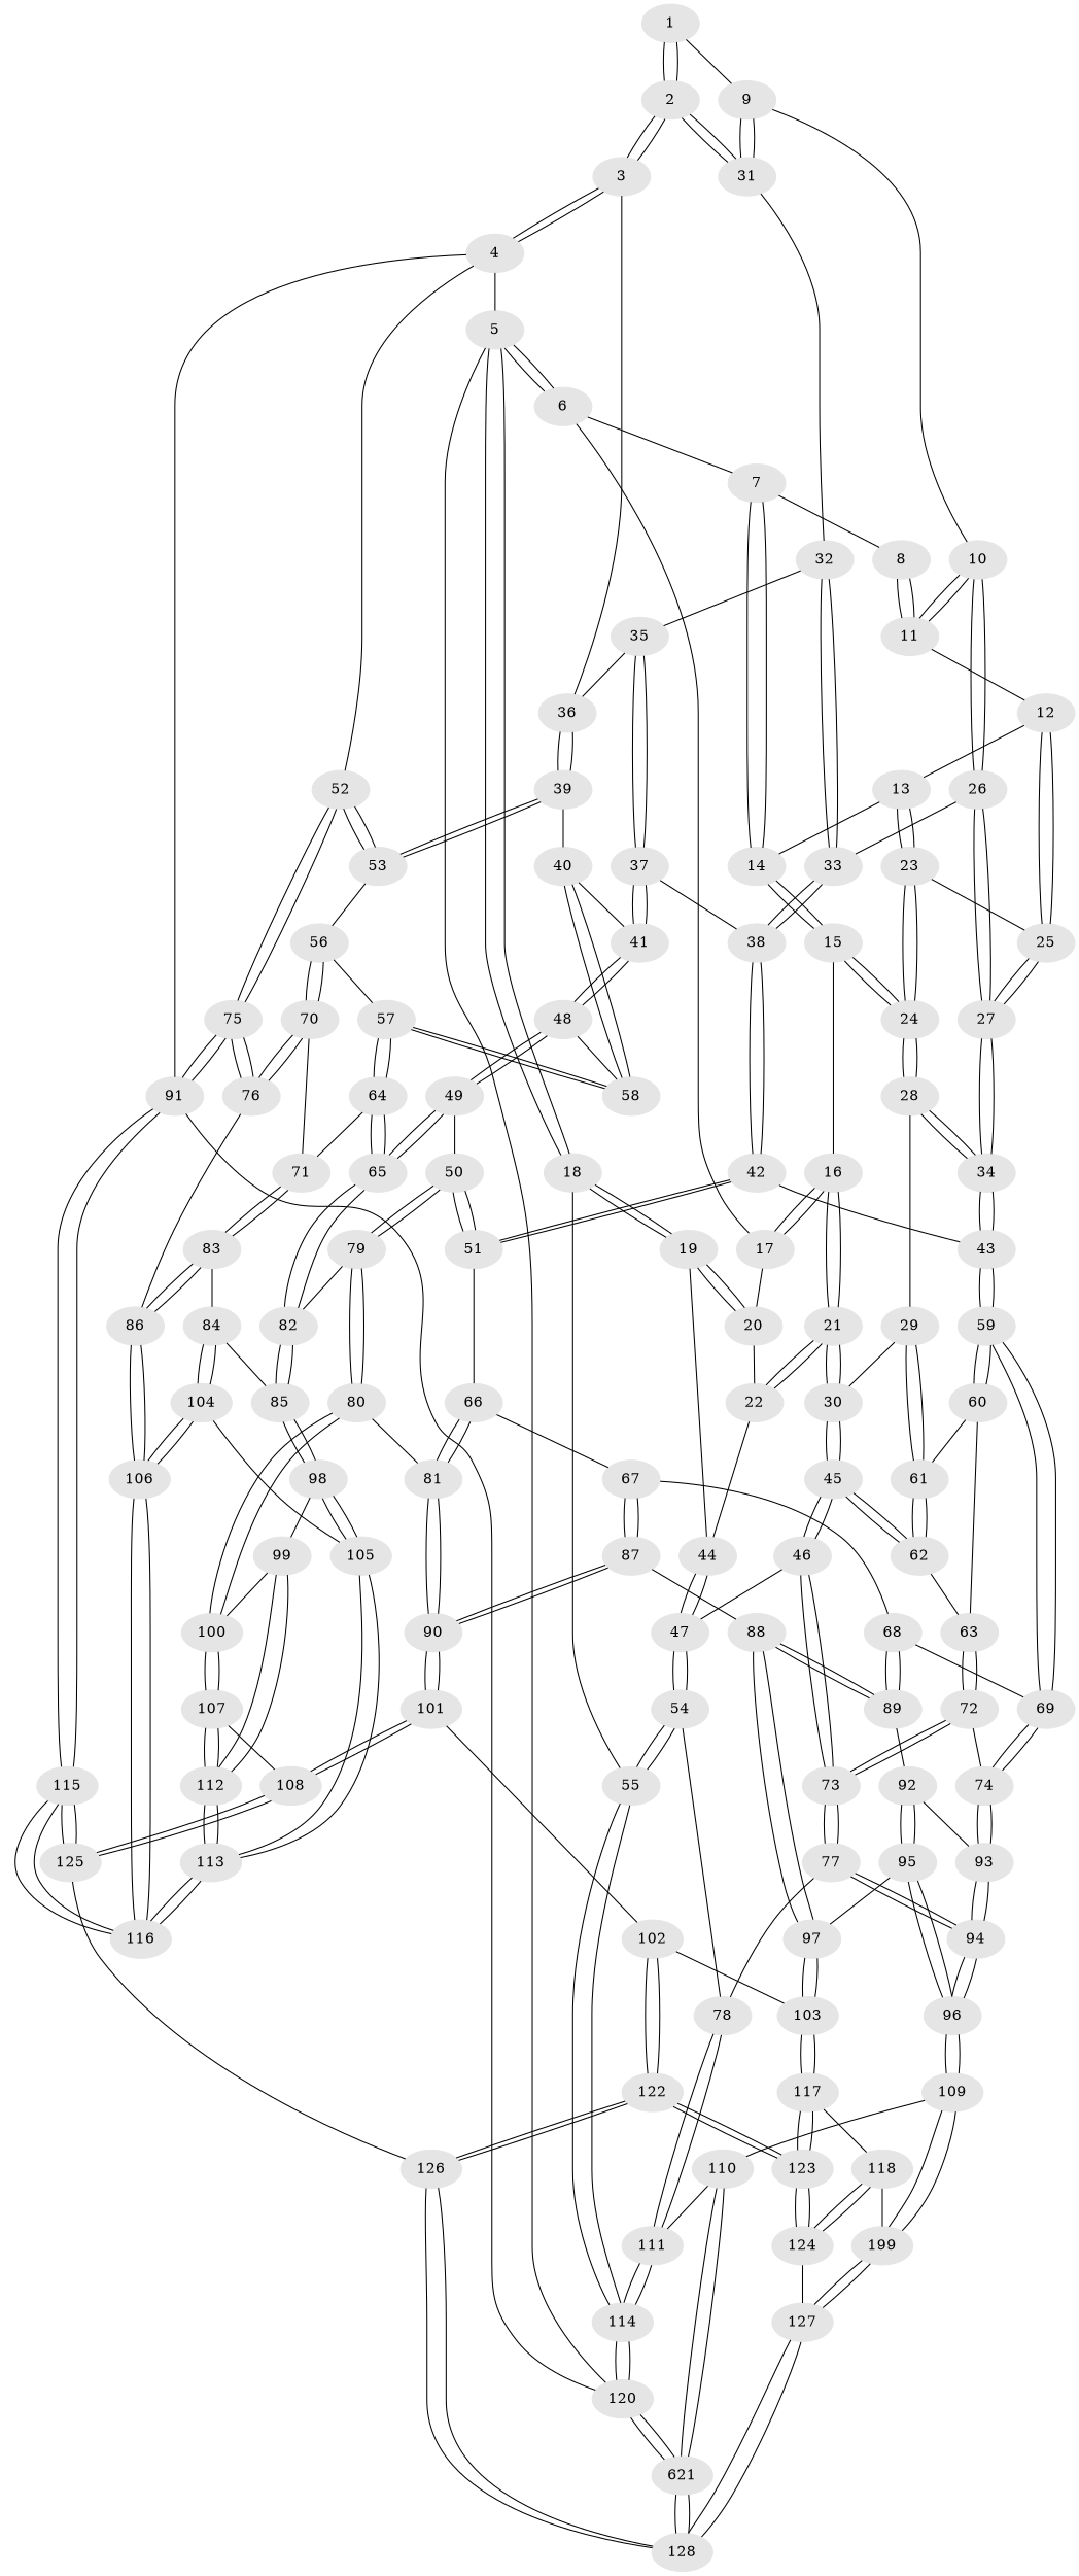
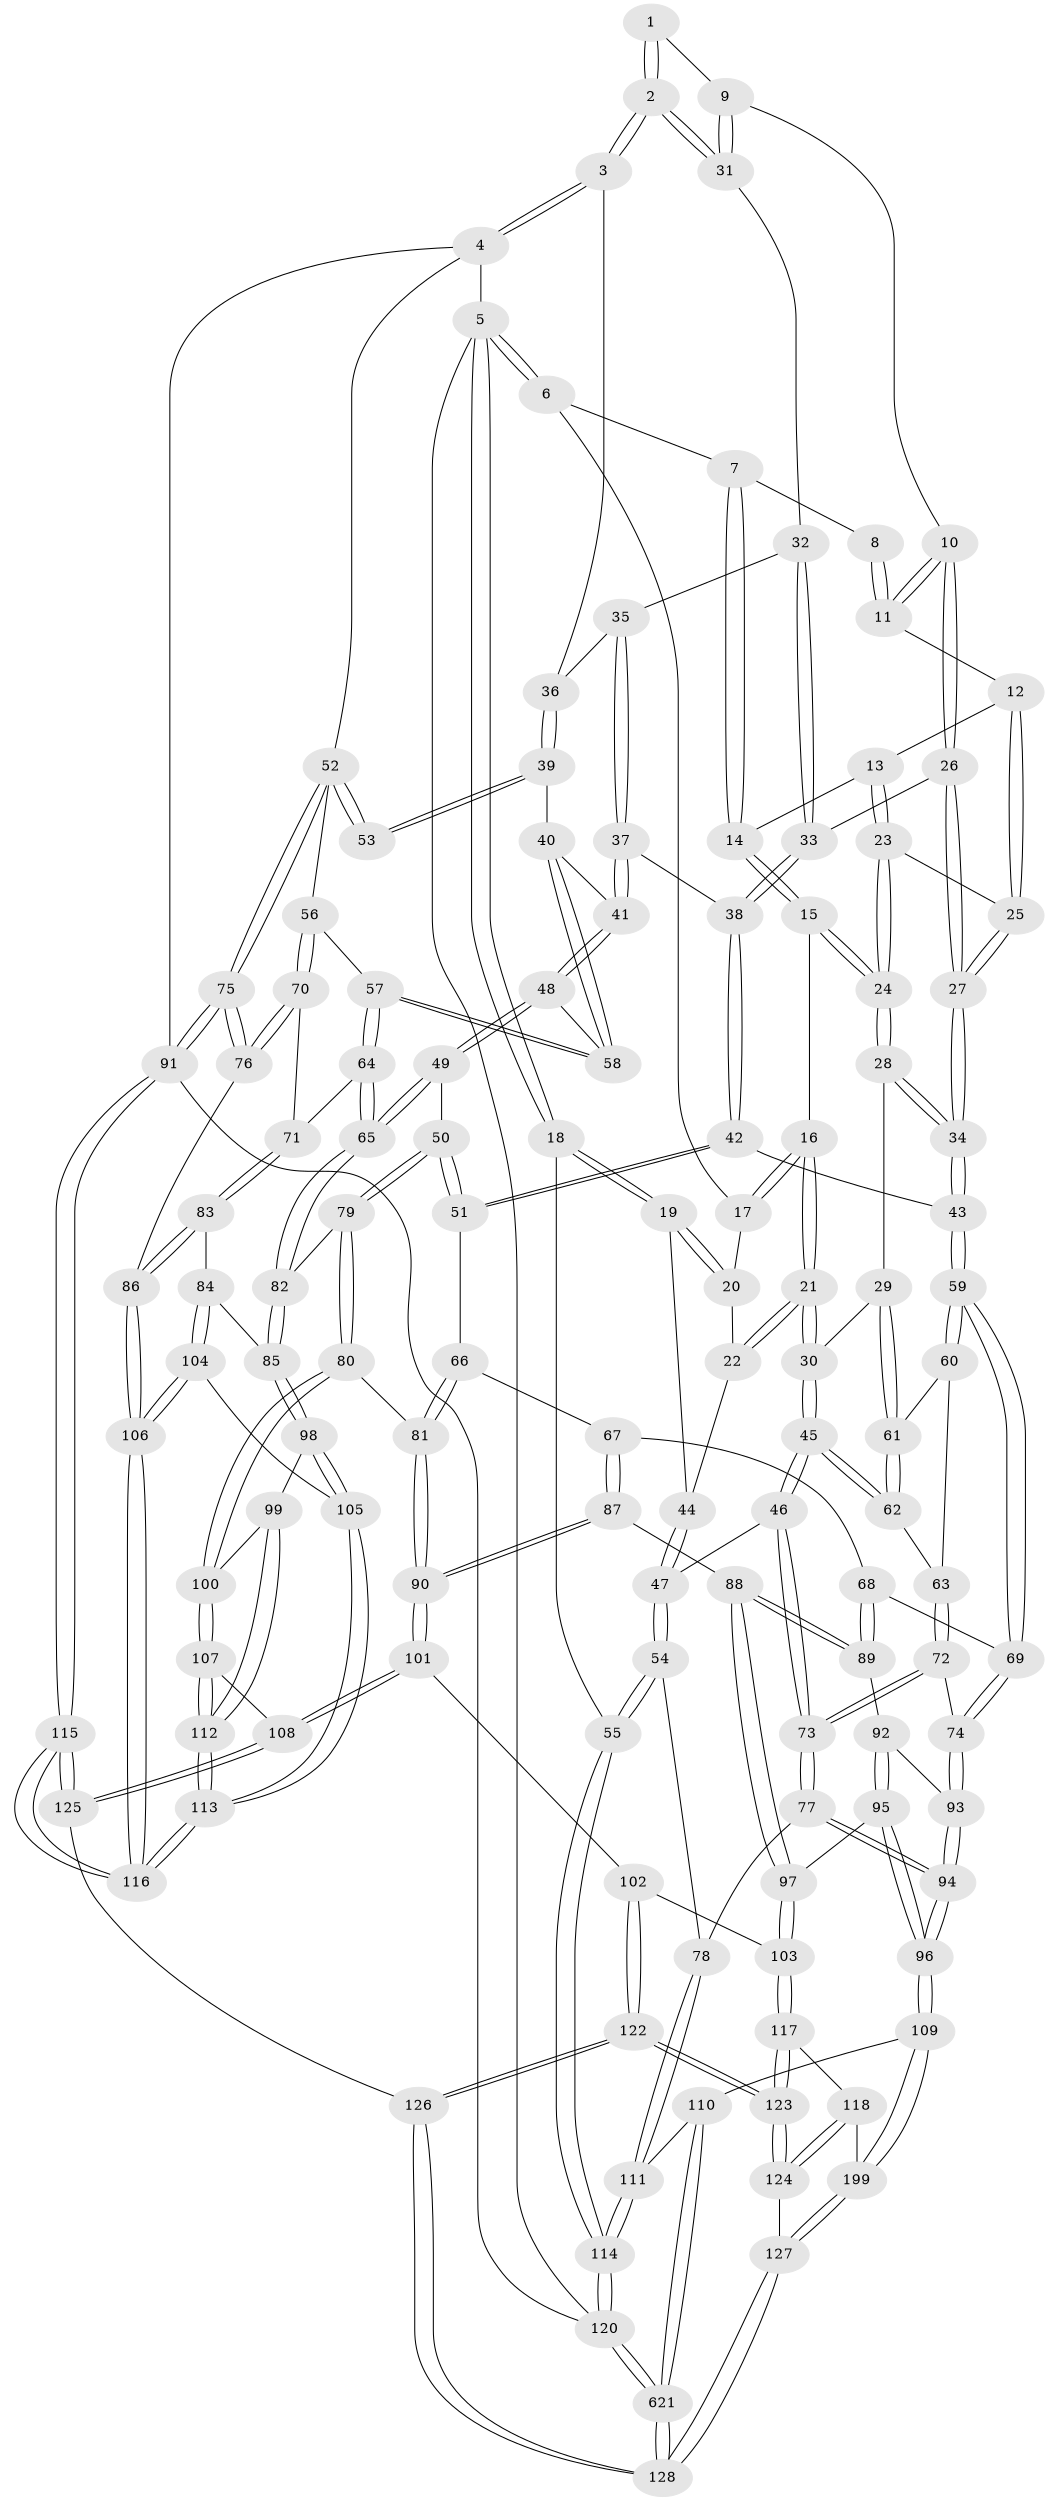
  graph {
    node [color=gray90 style=filled]
    1
    2
    9
    3
    31
    10
    4
    36
    32
    5
    52
    91
    39
    6
    18
    120
    53
    75
    115
    7
    17
    19
    55
    n24 [label=621]
    8
    14
    20
    11
    15
    12
    26
    27
    33
    13
    25
    23
    24
    16
    21
    28
    22
    30
    44
    114
    47
    45
    34
    29
    38
    43
    61
    62
    46
    35
    37
    42
    59
    41
    40
    48
    51
    58
    56
    49
    66
    60
    69
    54
    73
    63
    77
    78
    50
    65
    79
    82
    80
    67
    81
    76
    57
    70
    111
    64
    71
    74
    72
    83
    85
    68
    87
    90
    89
    88
    92
    93
    86
    84
    94
    106
    96
    100
    107
    101
    98
    104
    105
    99
    116
    97
    103
    95
    102
    108
    125
    109
    110
    n118 [label=199]
    117
    112
    113
    122
    123
    126
    118
    127
    128
    124
    1 -- 2
    1 -- 2
    1 -- 9
    2 -- 3
    2 -- 3
    2 -- 31
    2 -- 31
    9 -- 31
    9 -- 31
    9 -- 10
    3 -- 4
    3 -- 4
    3 -- 36
    31 -- 32
    10 -- 11
    10 -- 11
    10 -- 26
    10 -- 26
    4 -- 5
    4 -- 52
    4 -- 91
    36 -- 39
    36 -- 39
    32 -- 33
    32 -- 33
    32 -- 35
    5 -- 6
    5 -- 6
    5 -- 18
    5 -- 18
    5 -- 120
    52 -- 53
    52 -- 53
    52 -- 75
    52 -- 75
    91 -- 120
    91 -- 115
    91 -- 115
    39 -- 53
    39 -- 53
    39 -- 40
    6 -- 7
    6 -- 17
    18 -- 19
    18 -- 19
    18 -- 55
    120 -- n24
    120 -- n24
-   53 -- 56
+   52 -- 56
    75 -- 91
    75 -- 91
    75 -- 76
    75 -- 76
    115 -- 116
    115 -- 116
    115 -- 125
    115 -- 125
    7 -- 8
    7 -- 14
    7 -- 14
    17 -- 20
    19 -- 20
    19 -- 20
    19 -- 44
    55 -- 114
    55 -- 114
    n24 -- 128
    n24 -- 128
    8 -- 11
    8 -- 11
    14 -- 15
    14 -- 15
    20 -- 22
    11 -- 12
    15 -- 24
    15 -- 24
    15 -- 16
    12 -- 13
    12 -- 25
    12 -- 25
    26 -- 27
    26 -- 27
    26 -- 33
    27 -- 34
    27 -- 34
    33 -- 38
    33 -- 38
    13 -- 14
    13 -- 23
    13 -- 23
    25 -- 27
    25 -- 27
    23 -- 25
    23 -- 24
    23 -- 24
    24 -- 28
    24 -- 28
    16 -- 17
    16 -- 17
    16 -- 21
    16 -- 21
    21 -- 22
    21 -- 22
    21 -- 30
    21 -- 30
    28 -- 34
    28 -- 34
    28 -- 29
    22 -- 44
    30 -- 45
    30 -- 45
    44 -- 47
    44 -- 47
    114 -- 120
    114 -- 120
    47 -- 54
    47 -- 54
    45 -- 62
    45 -- 62
    45 -- 46
    45 -- 46
    34 -- 43
    34 -- 43
    29 -- 30
    29 -- 61
    29 -- 61
    38 -- 42
    38 -- 42
    43 -- 59
    43 -- 59
    61 -- 62
    61 -- 62
    62 -- 63
    46 -- 47
    46 -- 73
    46 -- 73
    35 -- 36
    35 -- 37
    35 -- 37
    37 -- 38
    37 -- 41
    37 -- 41
    42 -- 43
    42 -- 51
    42 -- 51
    59 -- 60
    59 -- 60
    59 -- 69
    59 -- 69
    41 -- 48
    41 -- 48
    40 -- 41
    40 -- 58
    40 -- 58
    48 -- 58
    48 -- 49
    48 -- 49
    51 -- 66
    56 -- 57
    56 -- 70
    56 -- 70
    49 -- 50
    49 -- 65
    49 -- 65
    66 -- 67
    66 -- 81
    66 -- 81
    60 -- 61
    60 -- 63
    69 -- 74
    69 -- 74
    54 -- 55
    54 -- 55
    54 -- 78
    73 -- 77
    73 -- 77
    63 -- 72
    63 -- 72
    77 -- 78
    77 -- 94
    77 -- 94
    78 -- 111
    78 -- 111
    50 -- 51
    50 -- 51
    50 -- 79
    50 -- 79
    65 -- 82
    65 -- 82
    79 -- 82
    79 -- 80
    79 -- 80
    82 -- 85
    82 -- 85
    80 -- 81
    80 -- 100
    80 -- 100
    67 -- 68
    67 -- 87
    67 -- 87
    81 -- 90
    81 -- 90
    76 -- 86
    57 -- 58
    57 -- 58
    57 -- 64
    57 -- 64
    70 -- 76
    70 -- 76
    70 -- 71
    111 -- 114
    111 -- 114
    64 -- 65
    64 -- 65
    64 -- 71
    71 -- 83
    71 -- 83
    74 -- 93
    74 -- 93
    72 -- 73
    72 -- 73
    72 -- 74
    83 -- 86
    83 -- 86
    83 -- 84
    85 -- 98
    85 -- 98
    68 -- 69
    68 -- 89
    68 -- 89
    87 -- 90
    87 -- 90
    87 -- 88
    90 -- 101
    90 -- 101
    89 -- 92
    88 -- 89
    88 -- 89
    88 -- 97
    88 -- 97
    92 -- 93
    92 -- 95
    92 -- 95
    93 -- 94
    93 -- 94
    86 -- 106
    86 -- 106
    84 -- 85
    84 -- 104
    84 -- 104
    94 -- 96
    94 -- 96
    106 -- 116
    106 -- 116
    96 -- 109
    96 -- 109
    100 -- 107
    100 -- 107
    107 -- 108
    107 -- 112
    107 -- 112
    101 -- 102
    101 -- 108
    101 -- 108
    98 -- 105
    98 -- 105
    98 -- 99
    104 -- 106
    104 -- 106
    104 -- 105
    105 -- 113
    105 -- 113
    99 -- 100
    99 -- 112
    99 -- 112
    97 -- 103
    97 -- 103
    103 -- 117
    103 -- 117
    95 -- 96
    95 -- 96
    95 -- 97
    102 -- 103
    102 -- 122
    102 -- 122
    108 -- 125
    108 -- 125
    125 -- 126
    109 -- 110
    109 -- n118
    109 -- n118
    110 -- n24
    110 -- n24
    110 -- 111
    n118 -- 127
    n118 -- 127
    117 -- 123
    117 -- 123
    117 -- 118
    112 -- 113
    112 -- 113
    113 -- 116
    113 -- 116
    122 -- 123
    122 -- 123
    122 -- 126
    122 -- 126
    123 -- 124
    123 -- 124
    126 -- 128
    126 -- 128
    118 -- n118
    118 -- 124
    118 -- 124
    127 -- 128
    127 -- 128
    124 -- 127
  }
